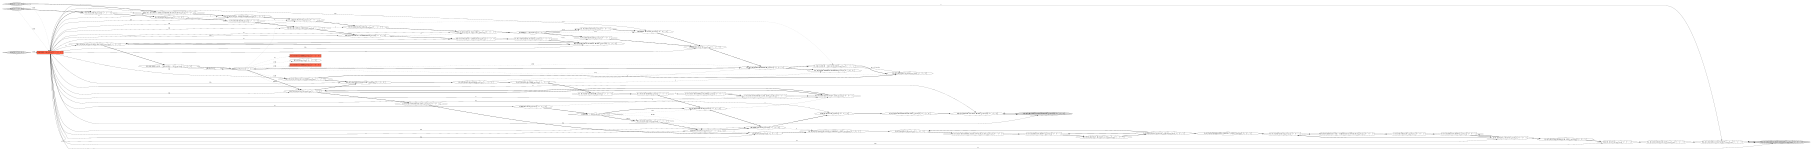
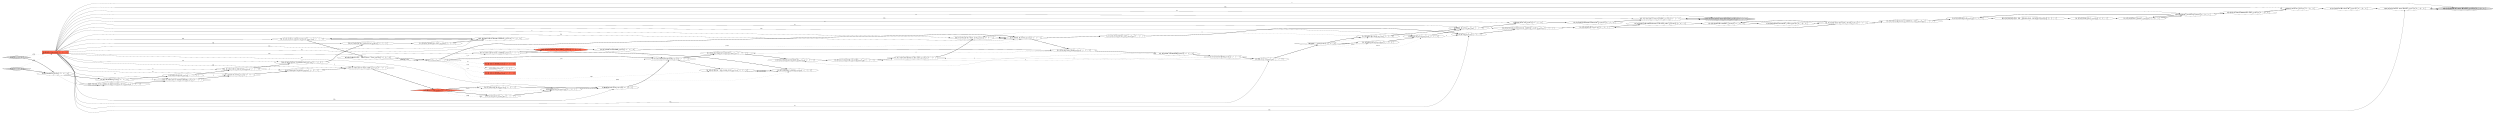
  digraph {
    fontname="Courier Prime"
    rankdir=LR
    node [fillcolor=white fontname="Courier Prime" shape=ellipse style=filled]
    edge [fontname="Courier Prime" style=bold]
    n1 [label="Text.writeString(out,property.getValue())@@@12@@@['1', '1', '0']"]
    n2 [label="Text.writeString(out,property.getKey())@@@11@@@['1', '1', '0']"]
    n3 [label="boolean hasPartition = (partitions != null)@@@14@@@['1', '1', '0']"]
    n4 [label="hasPartition@@@15@@@['1', '1', '0']" shape=diamond]
    n5 [label="out.writeLong(snapshotFinishedTime)@@@17@@@['0', '0', '1']"]
+   n6 [label="out.writeLong(downloadFinishedTime)@@@18@@@['0', '0', '1']"]
    n7 [label="out.writeInt(restoreReplicationNum)@@@19@@@['0', '0', '1']"]
    n8 [label="out.writeLong(entry.getKey())@@@34@@@['0', '0', '1']"]
    n9 [label="out.writeLong(entry.getValue().first)@@@35@@@['0', '0', '1']"]
    n10 [label="out.writeLong(entry.getValue().second)@@@36@@@['0', '0', '1']"]
    n11 [label="out.writeLong(tabletId)@@@41@@@['0', '0', '1']"]
    n12 [label="Map<Long,SnapshotInfo> map = snapshotInfos.row(tabletId)@@@42@@@['0', '0', '1']"]
    n13 [label="out.writeInt(map.size())@@@43@@@['0', '0', '1']"]
    n14 [label="out.writeLong(dbId)@@@4@@@['1', '1', '0']"]
    n15 [label="out.writeLong(tableId)@@@5@@@['1', '1', '0']"]
    n16 [label="Text.writeString(out,backupTimestamp)@@@4@@@['0', '0', '1']"]
    n17 [label="jobInfo.write(out)@@@5@@@['0', '0', '1']"]
    n18 [label="Text.writeString(out,exportPath)@@@6@@@['1', '1', '0']"]
    n19 [label="backupMeta.write(out)@@@10@@@['0', '0', '1']"]
    n20 [label="fileMapping.write(out)@@@15@@@['0', '0', '1']"]
    n21 [label="out.writeLong(metaPreparedTime)@@@16@@@['1', '1', '1']"]
    n22 [label="out.writeLong(tblId)@@@31@@@['0', '0', '1']"]
    n23 [label="out.writeInt(snapshotInfos.rowKeySet().size())@@@39@@@['0', '0', '1']"]
    n24 [fillcolor=tomato label="String partitionName@@@19@@@['1', '1', '0']" shape=box]
    n25 [label="out.writeLong(entry.getKey())@@@45@@@['0', '0', '1']"]
    n26 [label="entry.getValue().write(out)@@@46@@@['0', '0', '1']"]
    n27 [label="out.writeInt(restoredResources.size())@@@49@@@['0', '0', '1']"]
-   n28 [label="backupMeta != null@@@8@@@['0', '0', '1']" shape=diamond]
+   n28 [fillcolor=tomato label="backupMeta != null@@@8@@@['0', '0', '1']" shape=diamond]
    n29 [label="out.writeBoolean(false)@@@13@@@['0', '0', '1']"]
    n30 [label="out.writeBoolean(true)@@@9@@@['0', '0', '1']"]
    n31 [label="out.writeBoolean(allowLoad)@@@6@@@['0', '0', '1']"]
    n32 [label="Text.writeString(out,state.name())@@@7@@@['0', '0', '1']"]
    n33 [label="out.writeInt(sessionVariables.size())@@@41@@@['0', '1', '0']"]
    n34 [label="Text.writeString(out,entry.getKey())@@@43@@@['0', '1', '0']"]
    n35 [fillcolor=lightgray label="Text.writeString(out,entry.getValue())@@@44@@@['0', '1', '0']"]
    n36 [label="int partitionSize = partitions.size()@@@17@@@['1', '1', '0']"]
    n37 [label="Text.writeString(out,entry.first)@@@22@@@['0', '0', '1']"]
    n38 [label="entry.second.write(out)@@@23@@@['1', '1', '1']"]
-   n39 [label="Text.writeString(out,state.name())@@@26@@@['1', '1', '0']"]
+   n39 [fillcolor=tomato label="Text.writeString(out,state.name())@@@26@@@['1', '1', '0']"]
    n40 [label="out.writeInt(restoredTbls.size())@@@25@@@['0', '0', '1']"]
    n41 [label="origStmt.write(out)@@@40@@@['0', '1', '0']"]
    n42 [label="out.writeInt(restoredPartitions.size())@@@20@@@['0', '0', '1']"]
    n43 [label="out.writeInt(restoredVersionInfo.rowKeySet().size())@@@29@@@['0', '0', '1']"]
    n44 [label="out.writeInt(restoredVersionInfo.row(tblId).size())@@@32@@@['0', '0', '1']"]
    n45 [label="out.writeInt(partitionSize)@@@18@@@['1', '1', '0']"]
    n46 [label="Text.writeString(out,partitionName)@@@20@@@['1', '1', '0']"]
    n47 [label="tableName.write(out)@@@39@@@['1', '1', '0']"]
    n48 [label="partitions@@@19@@@['0', '1', '0']"]
    n49 [label="out.writeInt(properties.size())@@@53@@@['0', '0', '1']"]
    n50 [label="Text.writeString(out,entry.getKey())@@@55@@@['0', '0', '1']"]
    n51 [fillcolor=lightgray label="Text.writeString(out,entry.getValue())@@@56@@@['0', '0', '1']"]
    n52 [fillcolor=tomato label="DataOutput out@@@2@@@['1', '1', '1']" shape=box]
    n53 [label="Text.writeString(out,lineDelimiter)@@@8@@@['1', '1', '0']"]
    n54 [label="Text.writeString(out,columnSeparator)@@@7@@@['1', '1', '0']"]
    n55 [label="resource.write(out)@@@51@@@['0', '0', '1']"]
    n56 [label="brokerDesc.write(out)@@@37@@@['1', '1', '0']"]
    n57 [label="tbl.write(out)@@@27@@@['0', '0', '1']"]
    n58 [label="super.edu.fdu.CPPDG.tinypdg.pe.ExpressionInfo@192c0out@@@3@@@['0', '0', '1']"]
    n59 [label="failMsg.write(out)@@@31@@@['1', '1', '0']"]
    n60 [label="out.writeInt(properties.size())@@@9@@@['1', '1', '0']"]
    n61 [label="out.writeLong(createTimeMs)@@@27@@@['1', '1', '0']"]
    n62 [label="brokerDesc == null@@@32@@@['1', '1', '0']" shape=diamond]
    n63 [label="out.writeLong(startTimeMs)@@@28@@@['1', '1', '0']"]
    n64 [label="out.writeLong(finishTimeMs)@@@29@@@['1', '1', '0']"]
-   n65 [fillcolor=lightgray label="write['0', '0', '1']" shape=diamond]
    n66 [label="out.writeBoolean(true)@@@36@@@['1', '1', '0']"]
    n67 [label="out.writeBoolean(false)@@@33@@@['1', '1', '0']"]
    n68 [label="out.writeInt(progress)@@@30@@@['1', '1', '0']"]
    n69 [fillcolor=tomato label="String partitionName@@@19@@@['1', '0', '0']" shape=box]
    n70 [fillcolor=lightgray label="write['0', '1', '0']" shape=diamond]
    n71 [label="out.writeLong(id)@@@3@@@['1', '1', '0']"]
    n72 [fillcolor=lightgray label="write['1', '0', '0']" shape=diamond]
    n1 -> n2
    n1 -> n3
    n2 -> n1
    n3 -> n4
    n3 -> n4 [label=hasPartition style=solid]
    n4 -> n21 [label=true style=dotted]
    n4 -> n21
    n4 -> n24 [label=out style=dotted]
    n4 -> n36 [label=true style=dotted]
    n4 -> n38
    n4 -> n38 [label=false style=dotted]
    n4 -> n45 [label=true style=dotted]
    n4 -> n46 [label=true style=dotted]
    n4 -> n48 [label=true style=dotted]
    n4 -> n69 [label=true style=dotted]
+   n5 -> n6
+   n6 -> n7
    n7 -> n42
    n8 -> n9
    n9 -> n10
    n10 -> n8
    n10 -> n22
    n10 -> n23
    n11 -> n12
    n12 -> n13
    n13 -> n25
    n14 -> n15
    n14 -> n16 [label=0 style=dashed]
    n15 -> n17 [label=0 style=dashed]
    n15 -> n18
    n16 -> n17
    n17 -> n31
    n18 -> n31 [label=0 style=dashed]
    n18 -> n54
    n19 -> n20
    n20 -> n21
    n21 -> n5
    n21 -> n36
    n22 -> n44
    n23 -> n11
    n25 -> n26
    n26 -> n11
    n26 -> n25
    n26 -> n27
    n27 -> n55
    n28 -> n19 [label=true style=dotted]
    n28 -> n29 [label=false style=dotted]
    n28 -> n29
    n28 -> n30 [label=true style=dotted]
    n28 -> n30
    n29 -> n20
    n30 -> n19
    n31 -> n32
    n32 -> n28
    n33 -> n34
    n34 -> n35
    n35 -> n34
    n36 -> n45
    n36 -> n45 [label=partitionSize style=solid]
    n37 -> n38
    n38 -> n37
-   n38 -> n39
+   n38 -> n63
    n38 -> n40
    n39 -> n61
    n40 -> n57
    n41 -> n33
    n42 -> n37
    n43 -> n22
    n44 -> n8
    n46 -> n39
    n46 -> n45
    n47 -> n41
    n47 -> n43 [label=0 style=dashed]
    n49 -> n50
    n50 -> n51
    n51 -> n50
    n52 -> n1 [label=out style=solid]
    n52 -> n2 [label=out style=solid]
    n52 -> n16 [label=out style=solid]
    n52 -> n17 [label=out style=solid]
    n52 -> n18 [label=out style=solid]
    n52 -> n19 [label=out style=solid]
    n52 -> n20 [label=out style=solid]
    n52 -> n26 [label=out style=solid]
    n52 -> n32 [label=out style=solid]
    n52 -> n34 [label=out style=solid]
    n52 -> n35 [label=out style=solid]
    n52 -> n37 [label=out style=solid]
    n52 -> n38 [label=out style=solid]
    n52 -> n39 [label=out style=solid]
    n52 -> n41 [label=out style=solid]
    n52 -> n46 [label=out style=solid]
    n52 -> n47 [label=out style=solid]
    n52 -> n50 [label=out style=solid]
    n52 -> n51 [label=out style=solid]
    n52 -> n53 [label=out style=solid]
    n52 -> n54 [label=out style=solid]
    n52 -> n55 [label=out style=solid]
    n52 -> n56 [label=out style=solid]
    n52 -> n57 [label=out style=solid]
    n52 -> n58 [label=out style=solid]
    n52 -> n59 [label=out style=solid]
    n53 -> n60
    n54 -> n32 [label=0 style=dashed]
    n54 -> n53
    n55 -> n49
    n56 -> n47
    n56 -> n57 [label=0 style=dashed]
    n57 -> n43
    n58 -> n16
    n59 -> n42 [label=0 style=dashed]
    n59 -> n62
    n60 -> n2
    n61 -> n21 [label=0 style=dashed]
    n61 -> n63
    n62 -> n56 [label=false style=dotted]
    n62 -> n66 [label=false style=dotted]
    n62 -> n66
    n62 -> n67 [label=true style=dotted]
    n62 -> n67
    n63 -> n5 [label=0 style=dashed]
    n63 -> n64
+   n64 -> n6 [label=0 style=dashed]
    n64 -> n68
-   n65 -> n52 [label=true style=dotted]
-   n65 -> n58
    n66 -> n56
    n67 -> n37 [label=0 style=dashed]
    n67 -> n47
    n68 -> n7 [label=0 style=dashed]
-   n68 -> n67
+   n68 -> n59
    n70 -> n52 [label=true style=dotted]
-   n52 -> n71
+   n70 -> n71
    n71 -> n14
    n71 -> n58 [label=0 style=dashed]
    n72 -> n52 [label=true style=dotted]
    n72 -> n71
  }
